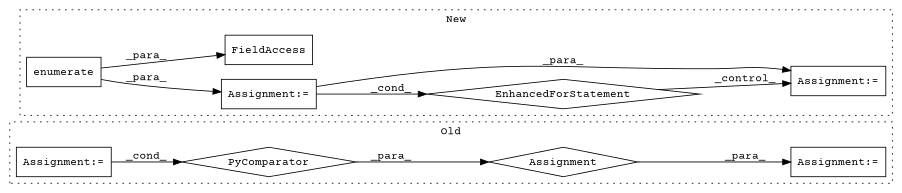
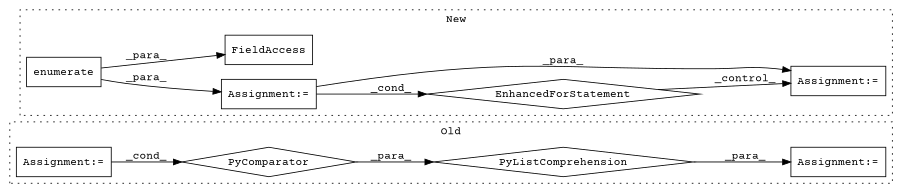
  digraph {
    fontname="Courier Prime"
    rankdir=LR
    node [a=7 fontname="Courier Prime" l=35 s=1699 shape=box]
    edge [fontname="Courier Prime"]
-   n1 [a=109 l=170 label=Assignment s=1577 shape=diamond]
+   n1 [a=109 l=170 label=PyListComprehension s=1577 shape=diamond]
    n2 [a=113 label=PyComparator shape=diamond]
    n3 [l=17 label="Assignment:=" s=1560]
    n4 [label="Assignment:="]
    n5 [a=32 l="10,1" label=enumerate s="1827,1851"]
    n6 [l="63,2" label="Assignment:=" s="1744,1852"]
    n7 [a=70 l="63,2" label=EnhancedForStatement s="1744,1852" shape=diamond]
    n8 [l=24 label="Assignment:=" s=2223]
    n9 [a=22 l=14 label=FieldAccess s=1837]
    subgraph cluster_1 {
      label=Old
      style=dotted
      n1
      n2
      n3
      n4
    }
    subgraph cluster_2 {
      label=New
      style=dotted
      n5
      n6
      n7
      n8
      n9
    }
    n1 -> n3 [label=_para_]
    n2 -> n1 [label=_para_]
    n4 -> n2 [label=_cond_]
    n5 -> n6 [label=_para_]
    n5 -> n9 [label=_para_]
    n6 -> n7 [label=_cond_]
    n6 -> n8 [label=_para_]
    n7 -> n8 [label=_control_]
  }
